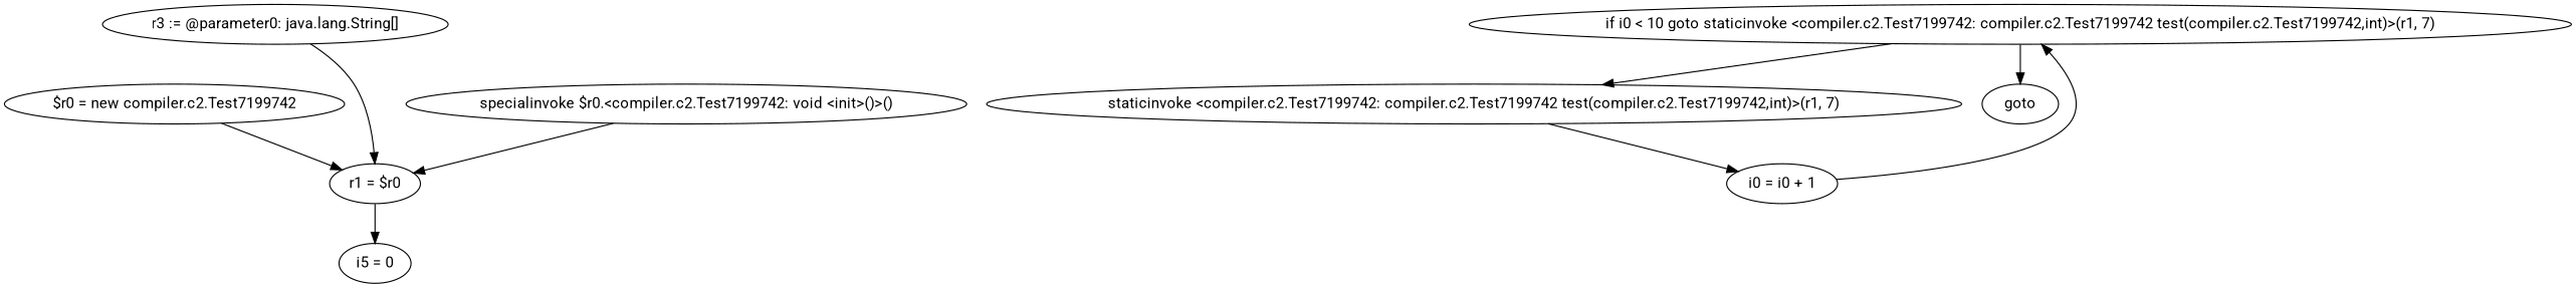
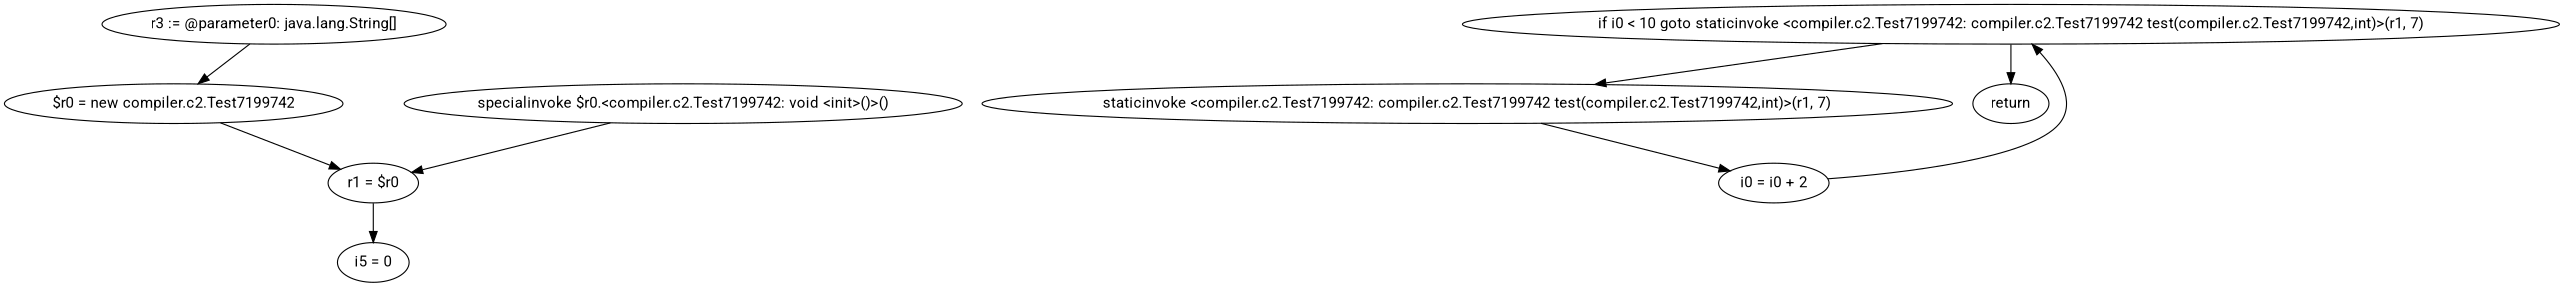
  digraph {
    fontname=Roboto
    node [fontname=Roboto]
    edge [fontname=Roboto]
    "r3 := @parameter0: java.lang.String[]"
    "$r0 = new compiler.c2.Test7199742"
    "r1 = $r0"
    "specialinvoke $r0.<compiler.c2.Test7199742: void <init>()>()"
    n5 [label="i5 = 0"]
    "if i0 < 10 goto staticinvoke <compiler.c2.Test7199742: compiler.c2.Test7199742 test(compiler.c2.Test7199742,int)>(r1, 7)"
    "staticinvoke <compiler.c2.Test7199742: compiler.c2.Test7199742 test(compiler.c2.Test7199742,int)>(r1, 7)"
-   return [label=goto]
-   "i0 = i0 + 1"
-   "r3 := @parameter0: java.lang.String[]" -> "r1 = $r0"
+   return
+   "i0 = i0 + 1" [label="i0 = i0 + 2"]
+   "r3 := @parameter0: java.lang.String[]" -> "$r0 = new compiler.c2.Test7199742"
    "$r0 = new compiler.c2.Test7199742" -> "r1 = $r0"
    "r1 = $r0" -> n5
    "specialinvoke $r0.<compiler.c2.Test7199742: void <init>()>()" -> "r1 = $r0"
    "if i0 < 10 goto staticinvoke <compiler.c2.Test7199742: compiler.c2.Test7199742 test(compiler.c2.Test7199742,int)>(r1, 7)" -> "staticinvoke <compiler.c2.Test7199742: compiler.c2.Test7199742 test(compiler.c2.Test7199742,int)>(r1, 7)"
    "if i0 < 10 goto staticinvoke <compiler.c2.Test7199742: compiler.c2.Test7199742 test(compiler.c2.Test7199742,int)>(r1, 7)" -> return
    "staticinvoke <compiler.c2.Test7199742: compiler.c2.Test7199742 test(compiler.c2.Test7199742,int)>(r1, 7)" -> "i0 = i0 + 1"
    "i0 = i0 + 1" -> "if i0 < 10 goto staticinvoke <compiler.c2.Test7199742: compiler.c2.Test7199742 test(compiler.c2.Test7199742,int)>(r1, 7)"
  }
